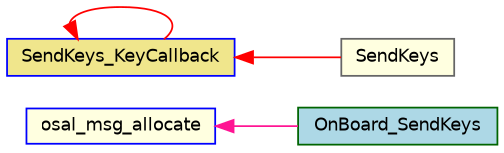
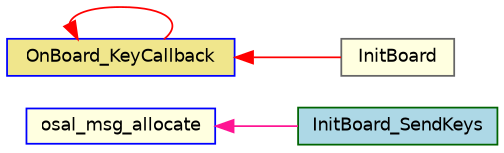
  digraph {
    rankdir=LR
    node [color=blue fillcolor=lightyellow fontname=Helvetica fontsize=10 shape=record style=filled]
    edge [color=red dir=back fontname=Helvetica fontsize=10 labelfontname=Helvetica labelfontsize=10 style=solid]
    n1 [fontcolor=black height=0.2 label=osal_msg_allocate width=0.4]
-   n2 [color=darkgreen fillcolor=lightblue height=0.2 label=OnBoard_SendKeys width=0.4]
-   n3 [fillcolor=khaki height=0.2 label=SendKeys_KeyCallback width=0.4]
-   n4 [color=gray40 height=0.2 label=SendKeys width=0.4]
+   n2 [color=darkgreen fillcolor=lightblue height=0.2 label=InitBoard_SendKeys width=0.4]
+   n3 [fillcolor=khaki height=0.2 label=OnBoard_KeyCallback width=0.4]
+   n4 [color=gray40 height=0.2 label=InitBoard width=0.4]
    n1 -> n2 [color=deeppink]
    n3 -> n3
    n3 -> n4
  }
